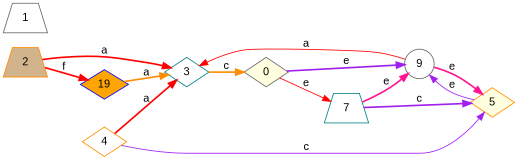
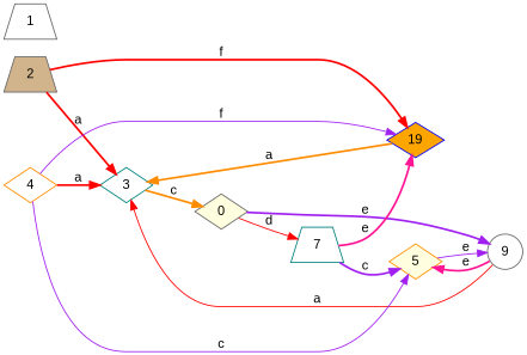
  strict digraph {
    fontname="Liberation Sans"
    rankdir=LR
    node [color=gray40 fillcolor=white fontname="Liberation Sans" shape=diamond style=filled]
    edge [color=red fontname="Liberation Sans" style=bold]
-   2 [color=darkorange fillcolor=tan shape=trapezium]
+   2 [fillcolor=tan shape=trapezium]
    3 [color=teal]
    n3 [color=blue fillcolor=orange label=19]
    0 [fillcolor=lightyellow]
    7 [color=teal shape=trapezium]
    9 [shape=circle]
    5 [color=darkorange fillcolor=lightyellow]
    4 [color=darkorange]
    1 [shape=trapezium]
    2 -> 3 [label=a]
    2 -> n3 [label=f]
    3 -> 0 [color=darkorange label=c]
    n3 -> 3 [color=darkorange label=a]
-   0 -> 7 [label=e style=solid]
+   0 -> 7 [label=d style=solid]
    0 -> 9 [color=purple label=e]
-   7 -> 9 [color=deeppink label=e]
+   7 -> n3 [color=deeppink label=e]
    7 -> 5 [color=purple label=c]
    9 -> 3 [label=a style=solid]
    9 -> 5 [color=deeppink label=e]
    5 -> 9 [color=purple label=e style=solid]
    4 -> 3 [label=a]
+   4 -> n3 [color=purple label=f style=solid]
    4 -> 5 [color=purple label=c style=solid]
  }
